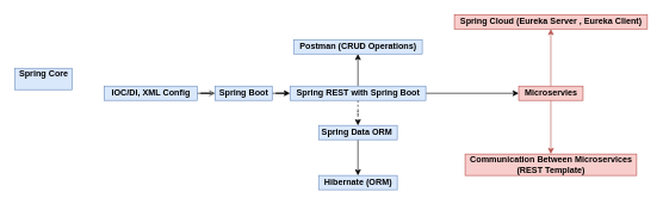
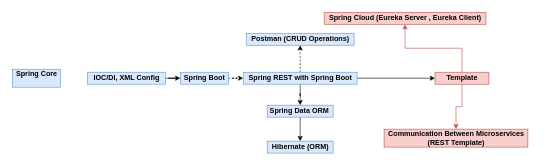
  <mxCell id="0" />
  <mxCell id="1" parent="0" />
- <mxCell id="2" value="Spring Core&lt;br&gt;&amp;nbsp;" style="text;html=1;align=center;verticalAlign=middle;resizable=0;points=[];autosize=1;fontStyle=1;fillColor=#dae8fc;strokeColor=#6c8ebf;" vertex="1" parent="1"><mxGeometry x="20" y="95" width="80" height="30" as="geometry" /></mxCell>
- <mxCell id="3" value="" style="edgeStyle=orthogonalEdgeStyle;rounded=0;orthogonalLoop=1;jettySize=auto;html=1;endArrow=open;" edge="1" parent="1" source="4" target="6"><mxGeometry relative="1" as="geometry" /></mxCell>
+ <mxCell id="2" value="Spring Core&lt;br&gt;&amp;nbsp;" style="text;html=1;align=center;verticalAlign=middle;resizable=0;points=[];autosize=1;fontStyle=1;fillColor=#dae8fc;strokeColor=#6c8ebf;" vertex="1" parent="1"><mxGeometry x="20" y="115" width="80" height="30" as="geometry" /></mxCell>
+ <mxCell id="3" value="" style="edgeStyle=orthogonalEdgeStyle;rounded=0;orthogonalLoop=1;jettySize=auto;html=1;" edge="1" parent="1" source="4" target="6"><mxGeometry relative="1" as="geometry" /></mxCell>
  <mxCell id="4" value="IOC/DI, XML Config" style="text;html=1;align=center;verticalAlign=middle;resizable=0;points=[];autosize=1;fontStyle=1;fillColor=#dae8fc;strokeColor=#6c8ebf;" vertex="1" parent="1"><mxGeometry x="145" y="120" width="130" height="20" as="geometry" /></mxCell>
- <mxCell id="5" value="" style="edgeStyle=orthogonalEdgeStyle;rounded=0;orthogonalLoop=1;jettySize=auto;html=1;" edge="1" parent="1" source="6" target="10"><mxGeometry relative="1" as="geometry" /></mxCell>
+ <mxCell id="5" value="" style="edgeStyle=orthogonalEdgeStyle;rounded=0;orthogonalLoop=1;jettySize=auto;html=1;dashed=1;" edge="1" parent="1" source="6" target="10"><mxGeometry relative="1" as="geometry" /></mxCell>
  <mxCell id="6" value="Spring Boot" style="text;html=1;align=center;verticalAlign=middle;resizable=0;points=[];autosize=1;fontStyle=1;fillColor=#dae8fc;strokeColor=#6c8ebf;" vertex="1" parent="1"><mxGeometry x="300" y="120" width="80" height="20" as="geometry" /></mxCell>
- <mxCell id="7" value="" style="edgeStyle=orthogonalEdgeStyle;rounded=0;orthogonalLoop=1;jettySize=auto;html=1;" edge="1" parent="1" source="10" target="11"><mxGeometry relative="1" as="geometry" /></mxCell>
- <mxCell id="8" value="" style="edgeStyle=orthogonalEdgeStyle;rounded=0;orthogonalLoop=1;jettySize=auto;html=1;dashed=1;" edge="1" parent="1" source="10" target="13"><mxGeometry relative="1" as="geometry" /></mxCell>
+ <mxCell id="7" value="" style="edgeStyle=orthogonalEdgeStyle;rounded=0;orthogonalLoop=1;jettySize=auto;html=1;dashed=1;" edge="1" parent="1" source="10" target="11"><mxGeometry relative="1" as="geometry" /></mxCell>
+ <mxCell id="8" value="" style="edgeStyle=orthogonalEdgeStyle;rounded=0;orthogonalLoop=1;jettySize=auto;html=1;" edge="1" parent="1" source="10" target="13"><mxGeometry relative="1" as="geometry" /></mxCell>
  <mxCell id="9" value="" style="edgeStyle=orthogonalEdgeStyle;rounded=0;orthogonalLoop=1;jettySize=auto;html=1;" edge="1" parent="1" source="10" target="17"><mxGeometry relative="1" as="geometry" /></mxCell>
  <mxCell id="10" value="Spring REST with Spring Boot&lt;br&gt;" style="text;html=1;align=center;verticalAlign=middle;resizable=0;points=[];autosize=1;fontStyle=1;fillColor=#dae8fc;strokeColor=#6c8ebf;" vertex="1" parent="1"><mxGeometry x="405" y="120" width="190" height="20" as="geometry" /></mxCell>
  <mxCell id="11" value="Postman (CRUD Operations)" style="text;html=1;align=center;verticalAlign=middle;resizable=0;points=[];autosize=1;fontStyle=1;fillColor=#dae8fc;strokeColor=#6c8ebf;" vertex="1" parent="1"><mxGeometry x="410" y="55" width="180" height="20" as="geometry" /></mxCell>
  <mxCell id="12" value="" style="edgeStyle=orthogonalEdgeStyle;rounded=0;orthogonalLoop=1;jettySize=auto;html=1;" edge="1" parent="1" source="13" target="14"><mxGeometry relative="1" as="geometry" /></mxCell>
  <mxCell id="13" value="Spring Data ORM&amp;nbsp;" style="text;html=1;align=center;verticalAlign=middle;resizable=0;points=[];autosize=1;fontStyle=1;fillColor=#dae8fc;strokeColor=#6c8ebf;" vertex="1" parent="1"><mxGeometry x="445" y="175" width="110" height="20" as="geometry" /></mxCell>
- <mxCell id="14" value="Hibernate (ORM)" style="text;html=1;align=center;verticalAlign=middle;resizable=0;points=[];autosize=1;fontStyle=1;fillColor=#dae8fc;strokeColor=#6c8ebf;" vertex="1" parent="1"><mxGeometry x="445" y="245" width="110" height="20" as="geometry" /></mxCell>
+ <mxCell id="14" value="Hibernate (ORM)" style="text;html=1;align=center;verticalAlign=middle;resizable=0;points=[];autosize=1;fontStyle=1;fillColor=#dae8fc;strokeColor=#6c8ebf;" vertex="1" parent="1"><mxGeometry x="445" y="235" width="110" height="20" as="geometry" /></mxCell>
  <mxCell id="15" value="" style="edgeStyle=orthogonalEdgeStyle;rounded=0;orthogonalLoop=1;jettySize=auto;html=1;fillColor=#f8cecc;strokeColor=#b85450;" edge="1" parent="1" source="17" target="18"><mxGeometry relative="1" as="geometry" /></mxCell>
  <mxCell id="16" value="" style="edgeStyle=orthogonalEdgeStyle;rounded=0;orthogonalLoop=1;jettySize=auto;html=1;fillColor=#f8cecc;strokeColor=#b85450;" edge="1" parent="1" source="17" target="19"><mxGeometry relative="1" as="geometry" /></mxCell>
- <mxCell id="17" value="Microservies" style="text;html=1;align=center;verticalAlign=middle;resizable=0;points=[];autosize=1;fontStyle=1;fillColor=#f8cecc;strokeColor=#b85450;" vertex="1" parent="1"><mxGeometry x="725" y="120" width="90" height="20" as="geometry" /></mxCell>
- <mxCell id="18" value="Spring Cloud (Eureka Server , Eureka Client)&lt;br&gt;" style="text;html=1;align=center;verticalAlign=middle;resizable=0;points=[];autosize=1;fontStyle=1;fillColor=#f8cecc;strokeColor=#b85450;" vertex="1" parent="1"><mxGeometry x="635" y="20" width="270" height="20" as="geometry" /></mxCell>
- <mxCell id="19" value="Communication Between Microservices&lt;br&gt;(REST Template)" style="text;html=1;align=center;verticalAlign=middle;resizable=0;points=[];autosize=1;fontStyle=1;fillColor=#f8cecc;strokeColor=#b85450;" vertex="1" parent="1"><mxGeometry x="650" y="215" width="240" height="30" as="geometry" /></mxCell>
+ <mxCell id="17" value="Template" style="text;html=1;align=center;verticalAlign=middle;resizable=0;points=[];autosize=1;fontStyle=1;fillColor=#f8cecc;strokeColor=#b85450;" vertex="1" parent="1"><mxGeometry x="725" y="120" width="90" height="20" as="geometry" /></mxCell>
+ <mxCell id="18" value="Spring Cloud (Eureka Server , Eureka Client)&lt;br&gt;" style="text;html=1;align=center;verticalAlign=middle;resizable=0;points=[];autosize=1;fontStyle=1;fillColor=#f8cecc;strokeColor=#b85450;" vertex="1" parent="1"><mxGeometry x="540" y="20" width="270" height="20" as="geometry" /></mxCell>
+ <mxCell id="19" value="Communication Between Microservices&lt;br&gt;(REST Template)" style="text;html=1;align=center;verticalAlign=middle;resizable=0;points=[];autosize=1;fontStyle=1;fillColor=#f8cecc;strokeColor=#b85450;" vertex="1" parent="1"><mxGeometry x="640" y="215" width="240" height="30" as="geometry" /></mxCell>
